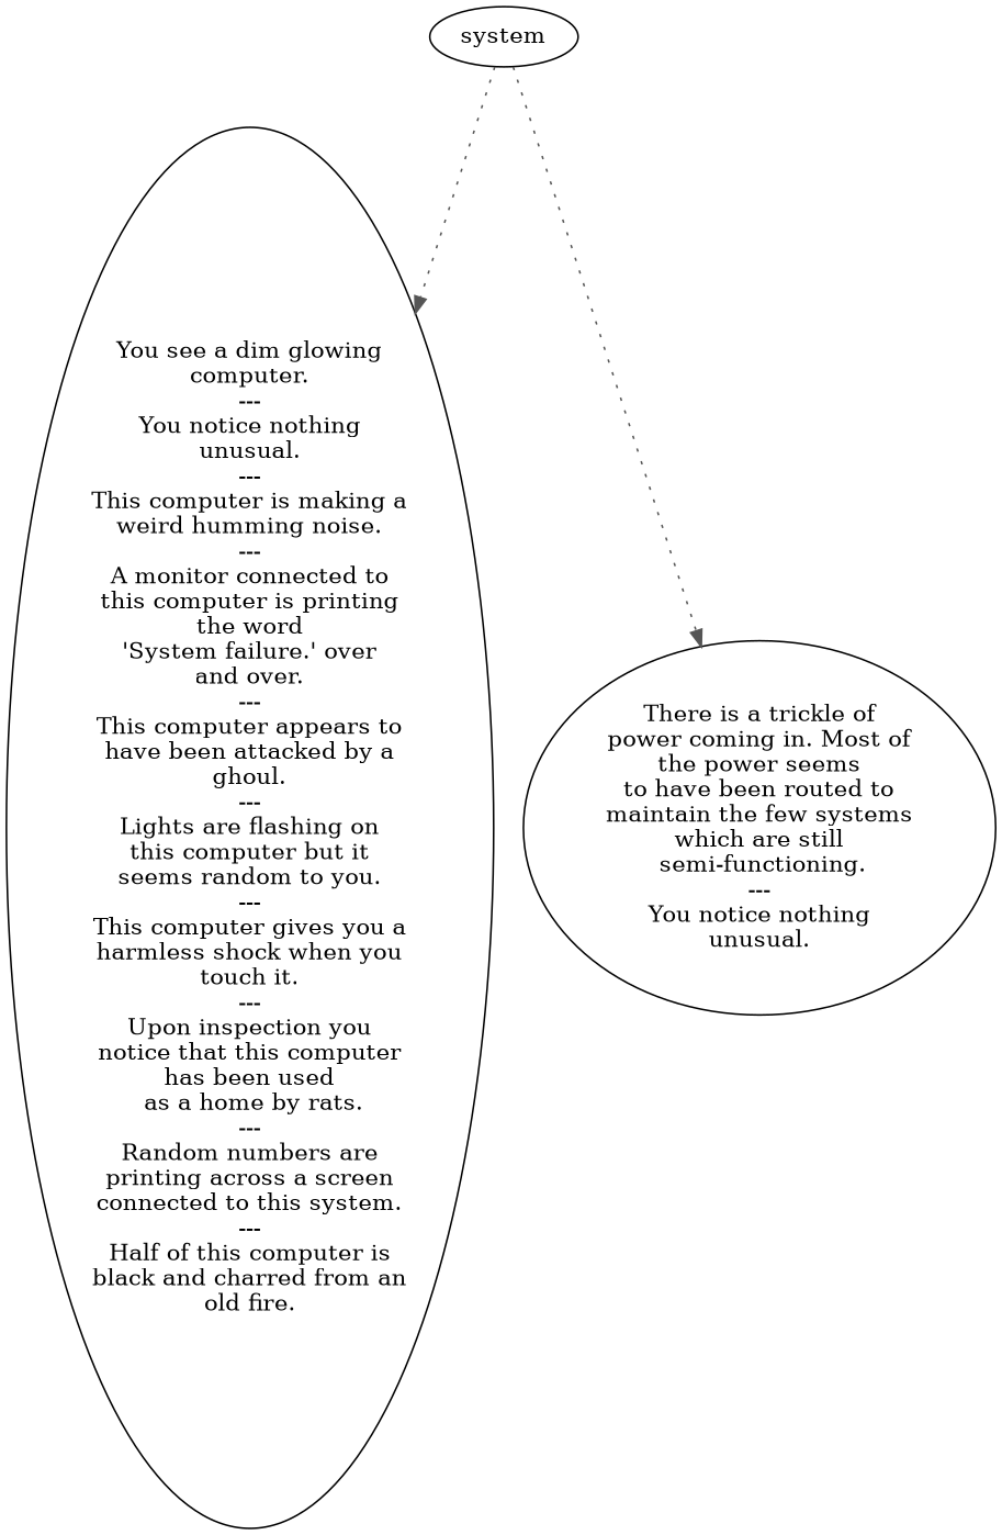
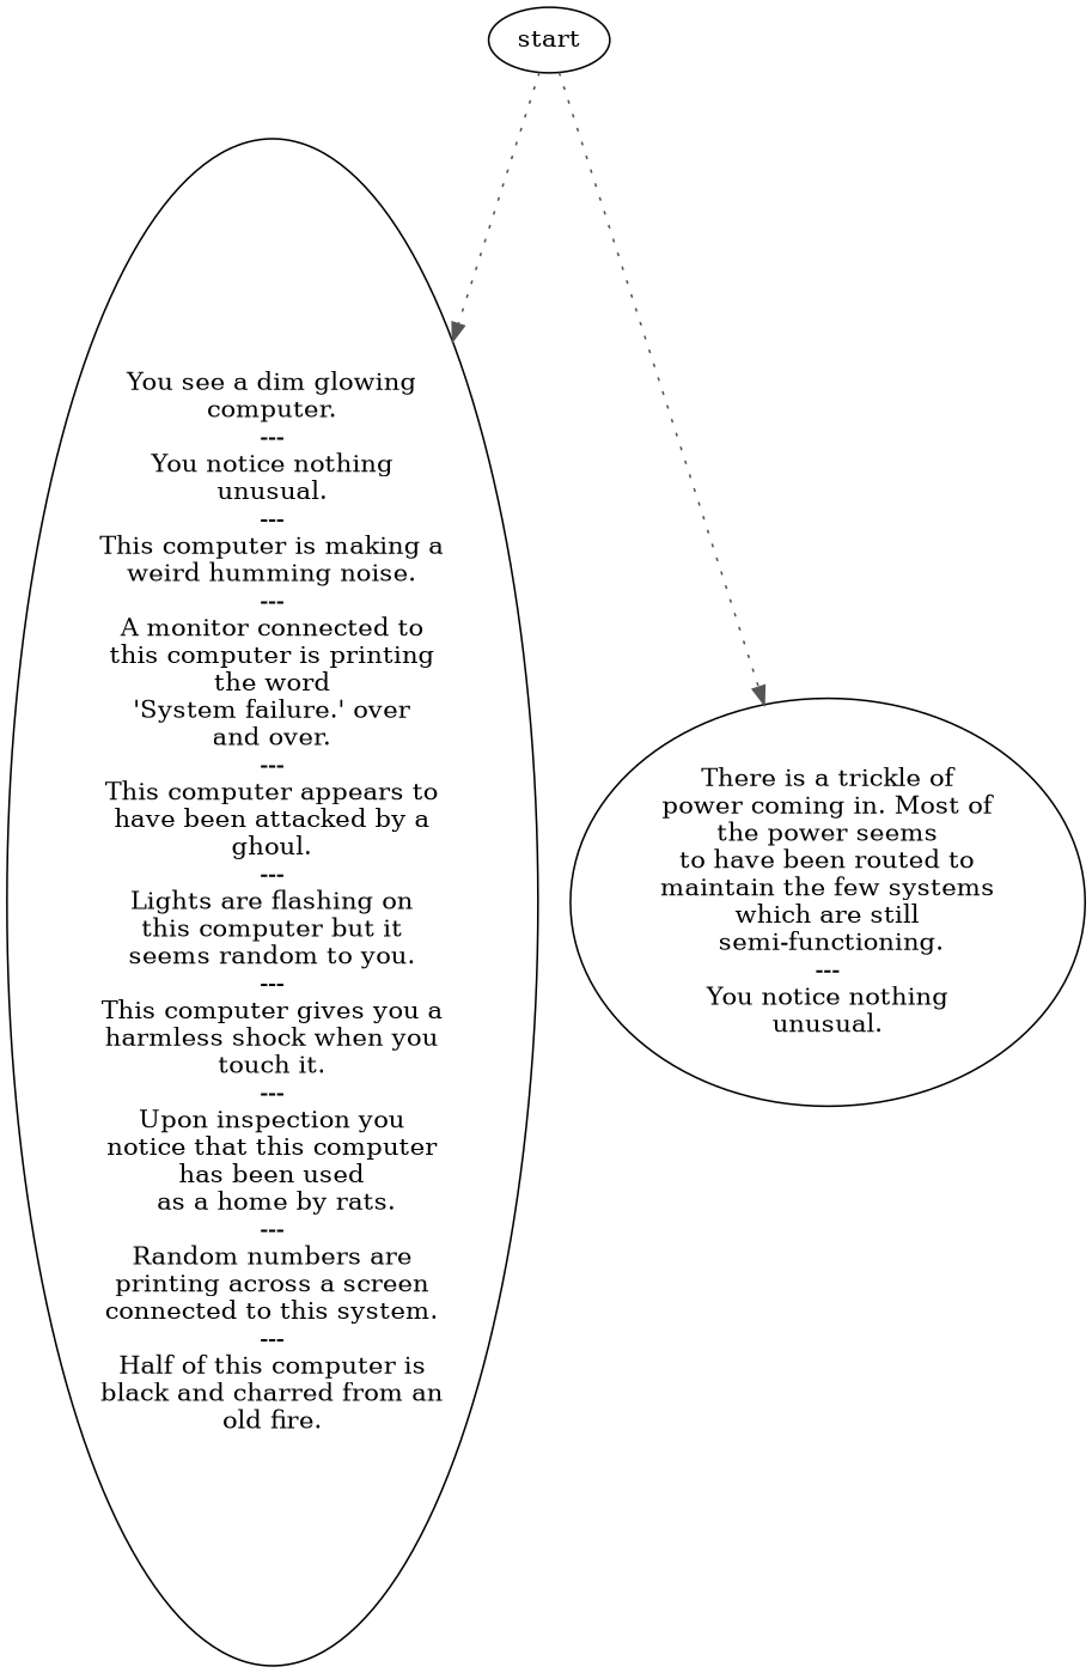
  digraph {
    node [color="#000000" fillcolor="#FFFFFF" style=filled]
    edge [color="#555555" style=dotted]
-   start [label=system]
+   start
    n2 [label="You see a dim glowing\ncomputer.\n---\nYou notice nothing\nunusual.\n---\nThis computer is making a\nweird humming noise.\n---\nA monitor connected to\nthis computer is printing\nthe word\n'System failure.' over\nand over.\n---\nThis computer appears to\nhave been attacked by a\nghoul.\n---\nLights are flashing on\nthis computer but it\nseems random to you.\n---\nThis computer gives you a\nharmless shock when you\ntouch it.\n---\nUpon inspection you\nnotice that this computer\nhas been used\n as a home by rats.\n---\nRandom numbers are\nprinting across a screen\nconnected to this system.\n---\nHalf of this computer is\nblack and charred from an\nold fire."]
    n3 [label="There is a trickle of\npower coming in. Most of\nthe power seems\nto have been routed to\nmaintain the few systems\nwhich are still\n semi-functioning.\n---\nYou notice nothing\nunusual."]
    start -> n2
    start -> n3
  }
